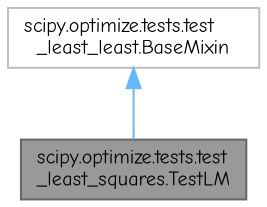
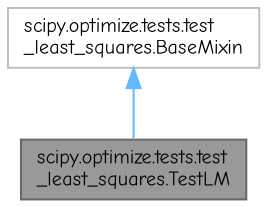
  digraph {
    fontname="Comic Neue"
    node [fontname="Comic Neue" fontsize=10 shape=box style=filled]
    n1 [color=gray40 fillcolor=grey60 fontcolor=black height=0.2 label="scipy.optimize.tests.test\l_least_squares.TestLM" width=0.4]
-   n2 [color=grey75 fillcolor=white height=0.2 label="scipy.optimize.tests.test\l_least_least.BaseMixin" width=0.4]
+   n2 [color=grey75 fillcolor=white height=0.2 label="scipy.optimize.tests.test\l_least_squares.BaseMixin" width=0.4]
    n2 -> n1 [color=steelblue1 dir=back fontname="Comic Neue" fontsize=10 labelfontname=Helvetica labelfontsize=10 style=solid]
  }
